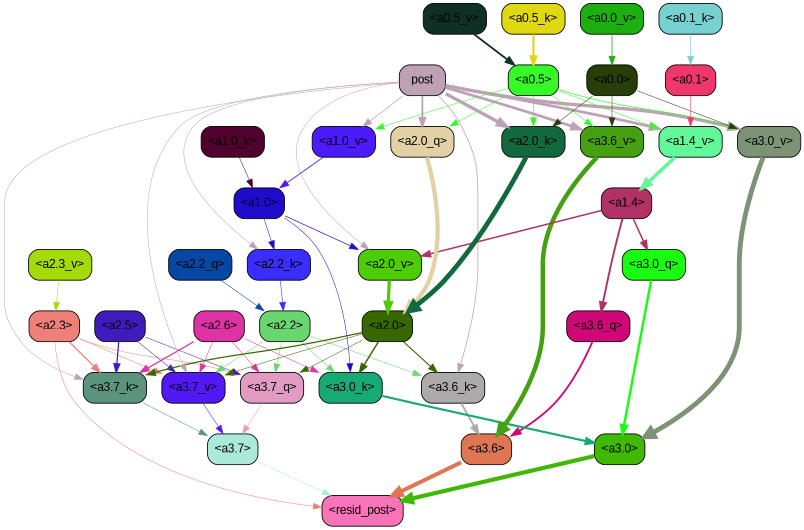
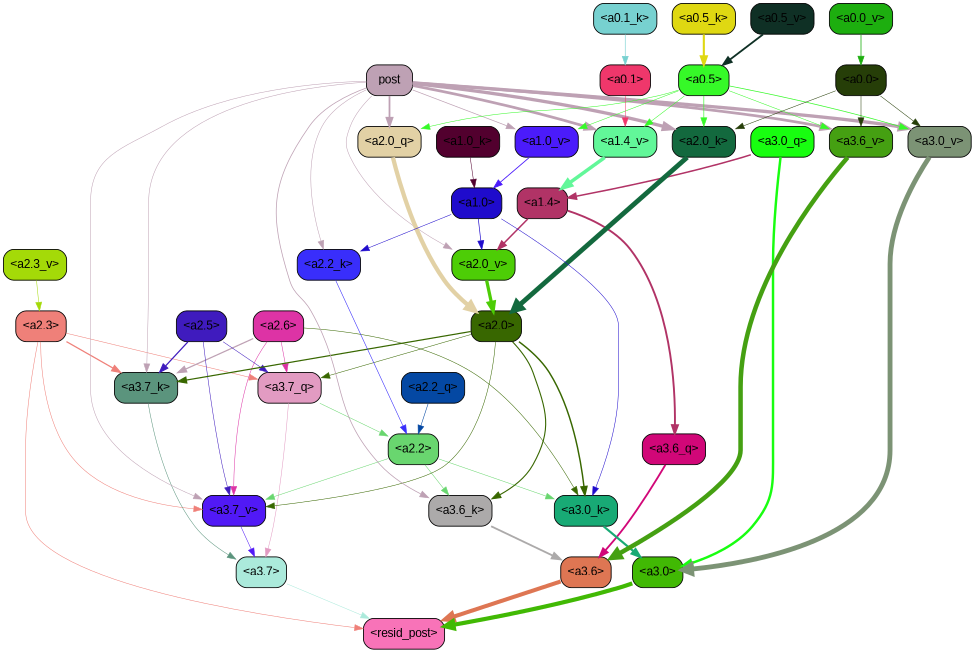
  strict digraph {
    fontname="Liberation Sans"
    splines=true
    node [color=black fontname="Liberation Sans" shape=box style="filled, rounded"]
    edge [color="#bea1b4" fontname="Liberation Sans" penwidth=0.6]
    "<a3.7>" [fillcolor="#abeadb"]
    "<resid_post>" [fillcolor="#f873b8"]
    "<a3.6>" [fillcolor="#de7653"]
    "<a3.0>" [fillcolor="#41b904"]
    "<a2.3>" [fillcolor="#ef8079"]
    "<a3.7_q>" [fillcolor="#e29bc2"]
    "<a3.7_k>" [fillcolor="#5b947d"]
    "<a3.7_v>" [fillcolor="#5119f6"]
    "<a3.6_q>" [fillcolor="#d10778"]
    "<a3.0_q>" [fillcolor="#18fe10"]
    "<a3.6_k>" [fillcolor="#acaaaa"]
    "<a3.0_k>" [fillcolor="#18aa75"]
    "<a3.6_v>" [fillcolor="#45a012"]
    "<a3.0_v>" [fillcolor="#7c9375"]
    "<a2.6>" [fillcolor="#dd33a5"]
    "<a2.5>" [fillcolor="#3f1bbe"]
    "<a2.2>" [fillcolor="#69d66f"]
    "<a2.0>" [fillcolor="#386700"]
    "<a1.4>" [fillcolor="#b13366"]
    "<a2.0_v>" [fillcolor="#4dcd06"]
    n21 [fillcolor="#bea1b4" label=post]
    "<a2.0_q>" [fillcolor="#e2d1a5"]
    "<a2.2_k>" [fillcolor="#392efb"]
    "<a2.0_k>" [fillcolor="#13693e"]
    "<a1.4_v>" [fillcolor="#62f799"]
    "<a1.0_v>" [fillcolor="#4b1bfb"]
    "<a1.0>" [fillcolor="#1f0bcc"]
    "<a0.5>" [fillcolor="#36f928"]
    "<a0.0>" [fillcolor="#263e08"]
    "<a2.2_q>" [fillcolor="#0448a3"]
    "<a2.3_v>" [fillcolor="#a4da08"]
    "<a1.0_k>" [fillcolor="#52002e"]
    "<a0.1>" [fillcolor="#ef376b"]
    "<a0.5_k>" [fillcolor="#dfd812"]
    "<a0.1_k>" [fillcolor="#77d1d0"]
    "<a0.5_v>" [fillcolor="#0f3025"]
    "<a0.0_v>" [fillcolor="#1dae0f"]
    "<a3.7>" -> "<resid_post>" [color="#abeadb"]
    "<a3.6>" -> "<resid_post>" [color="#de7653" penwidth=4.746312499046326]
    "<a3.0>" -> "<resid_post>" [color="#41b904" penwidth=4.896343111991882]
    "<a2.3>" -> "<resid_post>" [color="#ef8079"]
    "<a2.3>" -> "<a3.7_q>" [color="#ef8079"]
    "<a2.3>" -> "<a3.7_k>" [color="#ef8079" penwidth=1.467104621231556]
    "<a2.3>" -> "<a3.7_v>" [color="#ef8079"]
    "<a3.7_q>" -> "<a3.7>" [color="#e29bc2"]
    "<a3.7_k>" -> "<a3.7>" [color="#5b947d"]
    "<a3.7_v>" -> "<a3.7>" [color="#5119f6"]
    "<a3.6_q>" -> "<a3.6>" [color="#d10778" penwidth=2.160832464694977]
    "<a3.0_q>" -> "<a3.0>" [color="#18fe10" penwidth=2.870753765106201]
    "<a3.6_k>" -> "<a3.6>" [color="#acaaaa" penwidth=2.13908451795578]
    "<a3.0_k>" -> "<a3.0>" [color="#18aa75" penwidth=2.520303964614868]
    "<a3.6_v>" -> "<a3.6>" [color="#45a012" penwidth=5.297133803367615]
    "<a3.0_v>" -> "<a3.0>" [color="#7c9375" penwidth=5.680712580680847]
    "<a2.6>" -> "<a3.7_q>" [color="#dd33a5"]
-   "<a2.6>" -> "<a3.7_k>" [color="#dd33a5" penwidth=1.4453159049153328]
+   "<a2.6>" -> "<a3.7_k>" [penwidth=1.4453159049153328]
    "<a2.6>" -> "<a3.7_v>" [color="#dd33a5"]
-   "<a2.6>" -> "<a3.0_k>" [color="#dd33a5"]
+   "<a2.6>" -> "<a3.0_k>" [color="#386700"]
    "<a2.5>" -> "<a3.7_q>" [color="#3f1bbe"]
    "<a2.5>" -> "<a3.7_k>" [color="#3f1bbe" penwidth=1.4526091292500496]
    "<a2.5>" -> "<a3.7_v>" [color="#3f1bbe"]
-   "<a2.2>" -> "<a3.7_q>" [color="#69d66f"]
+   "<a3.7_q>" -> "<a2.2>" [color="#69d66f"]
    "<a2.2>" -> "<a3.7_v>" [color="#69d66f"]
    "<a2.2>" -> "<a3.6_k>" [color="#69d66f"]
    "<a2.2>" -> "<a3.0_k>" [color="#69d66f"]
    "<a2.0>" -> "<a3.7_q>" [color="#386700"]
    "<a2.0>" -> "<a3.7_k>" [color="#386700" penwidth=1.4314699843525887]
    "<a2.0>" -> "<a3.7_v>" [color="#386700"]
    "<a2.0>" -> "<a3.6_k>" [color="#386700" penwidth=1.2950235605239868]
    "<a2.0>" -> "<a3.0_k>" [color="#386700" penwidth=1.712992787361145]
    "<a1.4>" -> "<a3.6_q>" [color="#b13366" penwidth=2.242796540260315]
-   "<a1.4>" -> "<a3.0_q>" [color="#b13366" penwidth=1.7808996737003326]
+   "<a3.0_q>" -> "<a1.4>" [color="#b13366" penwidth=1.7808996737003326]
    "<a1.4>" -> "<a2.0_v>" [color="#b13366" penwidth=1.7603429555892944]
    "<a2.0_v>" -> "<a2.0>" [color="#4dcd06" penwidth=3.8170836865901947]
    n21 -> "<a3.7_k>"
    n21 -> "<a3.7_v>"
    n21 -> "<a3.6_k>" [penwidth=0.891706109046936]
    n21 -> "<a3.6_v>" [penwidth=3.1766927242279053]
    n21 -> "<a3.0_v>" [penwidth=3.9005755856633186]
    n21 -> "<a2.0_v>"
    n21 -> "<a2.0_q>" [penwidth=2.0810389518737793]
    n21 -> "<a2.2_k>"
    n21 -> "<a2.0_k>" [penwidth=3.8915770053863525]
    n21 -> "<a1.4_v>" [penwidth=3.201367974281311]
    n21 -> "<a1.0_v>" [penwidth=0.8298318386077881]
    "<a2.0_q>" -> "<a2.0>" [color="#e2d1a5" penwidth=5.017253503203392]
    "<a2.2_k>" -> "<a2.2>" [color="#392efb" penwidth=0.6690489649772644]
    "<a2.0_k>" -> "<a2.0>" [color="#13693e" penwidth=5.656688302755356]
    "<a1.4_v>" -> "<a1.4>" [color="#62f799" penwidth=4.140247106552124]
    "<a1.0_v>" -> "<a1.0>" [color="#4b1bfb" penwidth=1.020309567451477]
    "<a1.0>" -> "<a3.0_k>" [color="#1f0bcc"]
    "<a1.0>" -> "<a2.0_v>" [color="#1f0bcc" penwidth=0.7897878289222717]
    "<a1.0>" -> "<a2.2_k>" [color="#1f0bcc"]
    "<a0.5>" -> "<a3.6_v>" [color="#36f928"]
    "<a0.5>" -> "<a3.0_v>" [color="#36f928" penwidth=0.8493617177009583]
    "<a0.5>" -> "<a2.0_q>" [color="#36f928"]
    "<a0.5>" -> "<a2.0_k>" [color="#36f928" penwidth=0.7482255101203918]
    "<a0.5>" -> "<a1.4_v>" [color="#36f928"]
    "<a0.5>" -> "<a1.0_v>" [color="#36f928"]
    "<a0.0>" -> "<a3.6_v>" [color="#263e08"]
    "<a0.0>" -> "<a3.0_v>" [color="#263e08"]
    "<a0.0>" -> "<a2.0_k>" [color="#263e08"]
    "<a2.2_q>" -> "<a2.2>" [color="#0448a3" penwidth=0.6449352353811264]
    "<a2.3_v>" -> "<a2.3>" [color="#a4da08"]
    "<a1.0_k>" -> "<a1.0>" [color="#52002e"]
    "<a0.1>" -> "<a1.4_v>" [color="#ef376b"]
    "<a0.5_k>" -> "<a0.5>" [color="#dfd812" penwidth=2.463372588157654]
    "<a0.1_k>" -> "<a0.1>" [color="#77d1d0" penwidth=0.7361900806427002]
    "<a0.5_v>" -> "<a0.5>" [color="#0f3025" penwidth=2.1396186351776123]
    "<a0.0_v>" -> "<a0.0>" [color="#1dae0f" penwidth=0.9198480844497681]
  }
